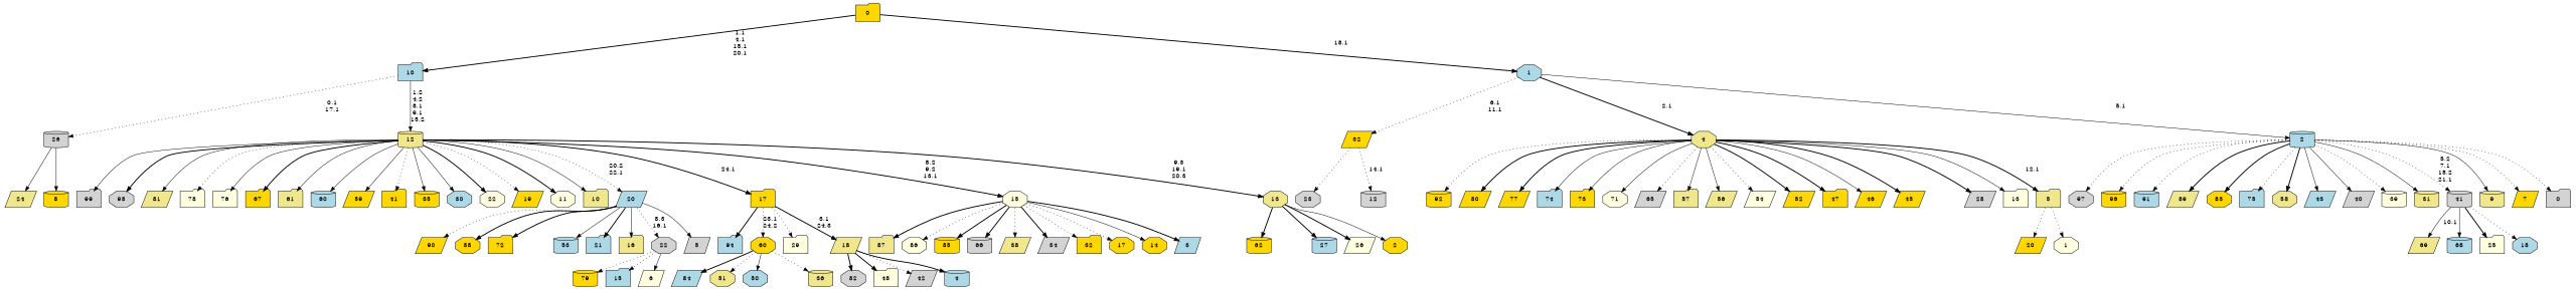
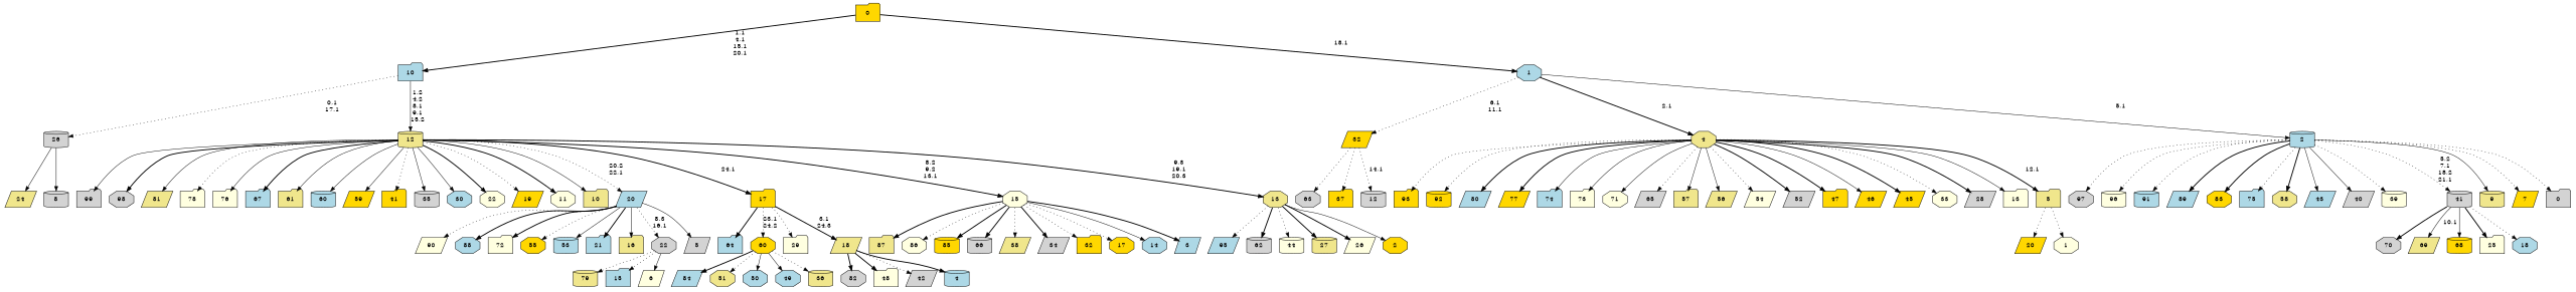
  digraph {
    node [fillcolor=lightblue shape=parallelogram style=filled]
    edge [style=dotted]
    n1 [fillcolor=lightgrey label=99 shape=folder]
    n2 [fillcolor=lightgrey label=98 shape=octagon]
    n3 [fillcolor=lightgrey label=97 shape=octagon]
-   n4 [fillcolor=gold label=96 shape=cylinder]
+   n4 [fillcolor=lightyellow label=96 shape=cylinder]
+   n5 [label=95]
+   n6 [fillcolor=gold label=93 shape=folder]
    n7 [fillcolor=gold label=92 shape=cylinder]
    n8 [label=91 shape=cylinder]
-   n9 [fillcolor=gold label=90]
-   n10 [fillcolor=khaki label=89]
-   n11 [fillcolor=gold label=88 shape=octagon]
+   n9 [fillcolor=lightyellow label=90]
+   n10 [label=89]
+   n11 [label=88 shape=octagon]
    n12 [fillcolor=khaki label=87 shape=folder]
    n13 [fillcolor=lightyellow label=86 shape=octagon]
    n14 [fillcolor=gold label=85 shape=cylinder]
    n15 [label=84]
    n16 [fillcolor=gold label=83 shape=octagon]
    n17 [fillcolor=lightgrey label=82 shape=octagon]
    n18 [fillcolor=khaki label=81]
-   n19 [fillcolor=gold label=80]
-   n20 [fillcolor=gold label=79 shape=cylinder]
+   n19 [label=80]
+   n20 [fillcolor=khaki label=79 shape=cylinder]
    n21 [fillcolor=lightyellow label=78 shape=folder]
    n22 [fillcolor=gold label=77]
    n23 [fillcolor=lightyellow label=76 shape=folder]
    n24 [label=75 shape=folder]
    n25 [label=74 shape=folder]
-   n26 [fillcolor=gold label=73 shape=folder]
-   n27 [fillcolor=gold label=72 shape=folder]
+   n26 [fillcolor=lightyellow label=73 shape=folder]
+   n27 [fillcolor=lightyellow label=72 shape=folder]
    n28 [fillcolor=lightyellow label=71 shape=octagon]
+   n29 [fillcolor=lightgrey label=70 shape=octagon]
    n30 [fillcolor=khaki label=69]
-   n31 [label=68 shape=cylinder]
-   n32 [fillcolor=gold label=67 shape=folder]
+   n31 [fillcolor=gold label=68 shape=cylinder]
+   n32 [label=67 shape=folder]
    n33 [fillcolor=lightgrey label=66 shape=cylinder]
    n34 [fillcolor=lightgrey label=65]
-   n35 [label=94 shape=folder]
-   n36 [fillcolor=lightgrey label=23 shape=octagon]
-   n37 [fillcolor=gold label=62 shape=cylinder]
+   n35 [label=64 shape=folder]
+   n36 [fillcolor=lightgrey label=63 shape=octagon]
+   n37 [fillcolor=lightgrey label=62 shape=cylinder]
    n38 [fillcolor=khaki label=61 shape=folder]
    n39 [label=60 shape=cylinder]
    n40 [fillcolor=gold label=59]
    n41 [fillcolor=khaki label=58 shape=octagon]
    n42 [fillcolor=khaki label=57 shape=folder]
    n43 [fillcolor=khaki label=56]
+   n44 [fillcolor=gold label=55 shape=octagon]
    n45 [fillcolor=lightyellow label=54]
    n46 [label=53 shape=cylinder]
-   n47 [fillcolor=gold label=52]
+   n47 [fillcolor=lightgrey label=52]
    n48 [fillcolor=khaki label=51 shape=octagon]
    n49 [label=50 shape=octagon]
+   n50 [label=49 shape=octagon]
    n51 [fillcolor=lightyellow label=48 shape=folder]
    n52 [fillcolor=gold label=47 shape=folder]
    n53 [fillcolor=gold label=46]
    n54 [fillcolor=gold label=45]
+   n55 [fillcolor=lightyellow label=44 shape=cylinder]
    n56 [label=43]
    n57 [fillcolor=lightgrey label=42]
    n58 [fillcolor=gold label=41 shape=folder]
    n59 [fillcolor=lightgrey label=40]
    n60 [fillcolor=lightyellow label=39 shape=cylinder]
    n61 [fillcolor=khaki label=38]
+   n62 [fillcolor=gold label=37 shape=folder]
    n63 [fillcolor=khaki label=36 shape=cylinder]
    60 [fillcolor=gold shape=octagon]
-   n65 [fillcolor=gold label=35 shape=cylinder]
+   n65 [fillcolor=lightgrey label=35 shape=cylinder]
    n66 [fillcolor=lightgrey label=34]
+   n67 [fillcolor=lightyellow label=33 shape=octagon]
    n68 [fillcolor=gold label=32 shape=folder]
-   n69 [fillcolor=khaki label=31 shape=cylinder]
    n70 [label=30 shape=octagon]
    n71 [fillcolor=lightyellow label=29 shape=folder]
    n72 [fillcolor=lightgrey label=28]
-   n73 [label=27 shape=cylinder]
+   n73 [fillcolor=khaki label=27 shape=cylinder]
    n74 [fillcolor=lightyellow label=26]
    n75 [fillcolor=lightyellow label=25 shape=folder]
    n76 [fillcolor=khaki label=24]
    n77 [fillcolor=lightyellow label=22 shape=octagon]
    n78 [label=21 shape=folder]
    n79 [fillcolor=gold label=20]
    n80 [fillcolor=gold label=19]
    n81 [label=18 shape=octagon]
    41 [fillcolor=lightgrey shape=cylinder]
    n83 [fillcolor=gold label=17 shape=octagon]
    n84 [fillcolor=khaki label=16 shape=folder]
    n85 [label=15 shape=folder]
-   n86 [fillcolor=gold label=14 shape=octagon]
+   n86 [label=14 shape=octagon]
    n87 [fillcolor=lightyellow label=13 shape=folder]
    n88 [fillcolor=lightgrey label=12 shape=cylinder]
    32 [fillcolor=gold]
    n90 [fillcolor=lightyellow label=11 shape=octagon]
    n91 [fillcolor=khaki label=10 shape=folder]
    n92 [fillcolor=khaki label=9 shape=cylinder]
-   n93 [fillcolor=gold label=8 shape=cylinder]
+   n93 [fillcolor=lightgrey label=8 shape=cylinder]
    26 [fillcolor=lightgrey shape=cylinder]
    n95 [fillcolor=gold label=7]
    n96 [fillcolor=lightyellow label=6]
    22 [fillcolor=lightgrey shape=octagon]
    n98 [fillcolor=lightgrey label=5]
    20
    n100 [label=4 shape=cylinder]
    18 [fillcolor=khaki]
    17 [fillcolor=gold shape=folder]
    n103 [label=3]
    15 [fillcolor=lightyellow shape=octagon]
    n105 [fillcolor=gold label=2 shape=octagon]
    13 [fillcolor=khaki shape=octagon]
    12 [fillcolor=khaki shape=cylinder]
    10 [shape=folder]
    n109 [fillcolor=lightyellow label=1 shape=octagon]
    5 [fillcolor=khaki shape=folder]
    4 [fillcolor=khaki shape=octagon]
    n112 [fillcolor=lightgrey label=0 shape=folder]
    2 [shape=cylinder]
    1 [shape=octagon]
    0 [fillcolor=gold shape=folder]
    60 -> n15 [style=bold]
    60 -> n48
    60 -> n49 [style=solid]
+   60 -> n50 [style=solid]
    60 -> n63
+   41 -> n29 [style=bold]
    41 -> n30 [label="10,1" style=solid]
    41 -> n31 [style=solid]
    41 -> n75 [style=bold]
    41 -> n81
    32 -> n36
+   32 -> n62
    32 -> n88 [label="14,1"]
    26 -> n76 [style=solid]
    26 -> n93 [style=solid]
    22 -> n20
    22 -> n85
    22 -> n96 [style=solid]
    20 -> n9
    20 -> n11 [style=bold]
    20 -> n27 [style=bold]
+   20 -> n44
    20 -> n46 [style=solid]
    20 -> n78 [style=bold]
    20 -> n84 [style=solid]
    20 -> 22 [label="8,3\n16,1"]
    20 -> n98 [style=solid]
    18 -> n17 [style=bold]
    18 -> n51 [style=bold]
    18 -> n57
    18 -> n100 [style=bold]
    17 -> n35 [style=bold]
    17 -> 60 [label="23,1\n24,2"]
    17 -> n71
    17 -> 18 [label="3,1\n24,3" style=bold]
    15 -> n12 [style=bold]
    15 -> n13
    15 -> n14 [style=bold]
    15 -> n33 [style=bold]
    15 -> n61
    15 -> n66 [style=bold]
    15 -> n68
    15 -> n83
    15 -> n86 [style=solid]
    15 -> n103 [style=bold]
+   13 -> n5
    13 -> n37 [style=bold]
+   13 -> n55
    13 -> n73 [style=bold]
    13 -> n74 [style=bold]
    13 -> n105 [style=solid]
    12 -> n1 [style=solid]
    12 -> n2 [style=bold]
    12 -> n18 [style=solid]
    12 -> n21
    12 -> n23 [style=solid]
    12 -> n32 [style=bold]
    12 -> n38 [style=solid]
    12 -> n39 [style=solid]
    12 -> n40 [style=solid]
    12 -> n58
    12 -> n65 [style=solid]
    12 -> n70 [style=solid]
    12 -> n77 [style=bold]
    12 -> n80
    12 -> n90 [style=bold]
    12 -> n91 [style=solid]
    12 -> 20 [label="20,2\n22,1"]
    12 -> 17 [label="24,1" style=bold]
    12 -> 15 [label="8,2\n9,2\n13,1" style=bold]
    12 -> 13 [label="9,3\n19,1\n20,3" style=bold]
    10 -> 26 [label="0,1\n17,1"]
    10 -> 12 [label="1,2\n4,2\n8,1\n9,1\n15,2" style=solid]
    5 -> n79
    5 -> n109
+   4 -> n6
    4 -> n7
    4 -> n19 [style=bold]
    4 -> n22 [style=bold]
    4 -> n25 [style=solid]
    4 -> n26 [style=solid]
    4 -> n28 [style=solid]
    4 -> n34
    4 -> n42 [style=solid]
    4 -> n43 [style=solid]
    4 -> n45
    4 -> n47 [style=bold]
    4 -> n52 [style=bold]
    4 -> n53 [style=solid]
    4 -> n54 [style=bold]
+   4 -> n67
    4 -> n72 [style=bold]
    4 -> n87 [style=solid]
    4 -> 5 [label="12,1" style=bold]
    2 -> n3
    2 -> n4
    2 -> n8
    2 -> n10 [style=bold]
    2 -> n16 [style=bold]
    2 -> n24
    2 -> n41 [style=bold]
    2 -> n56 [style=solid]
    2 -> n59 [style=solid]
    2 -> n60
-   2 -> n69 [style=solid]
    2 -> 41 [label="5,2\n7,1\n18,2\n21,1"]
    2 -> n92 [style=solid]
    2 -> n95
    2 -> n112
    1 -> 32 [label="6,1\n11,1"]
    1 -> 4 [label="2,1" style=bold]
    1 -> 2 [label="5,1" style=solid]
    0 -> 10 [label="1,1\n4,1\n15,1\n20,1" style=bold]
    0 -> 1 [label="18,1" style=bold]
  }
